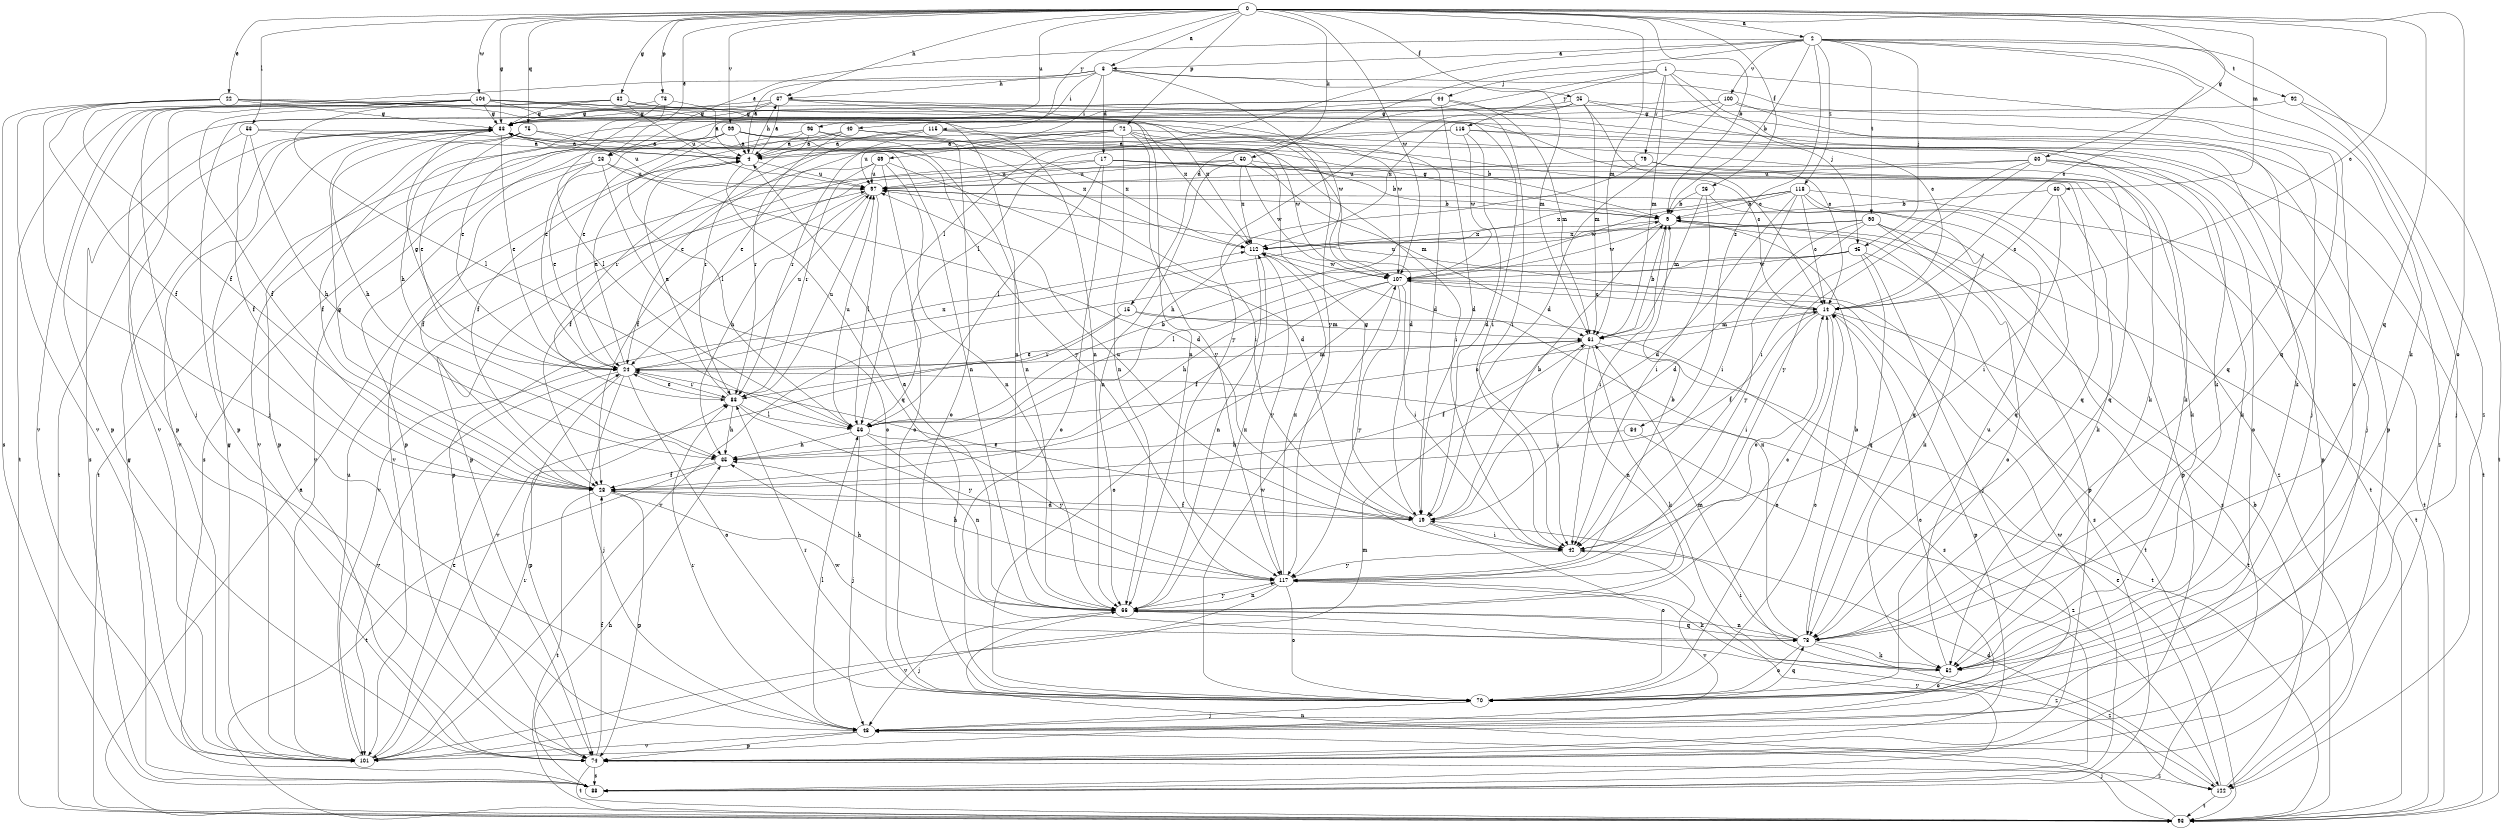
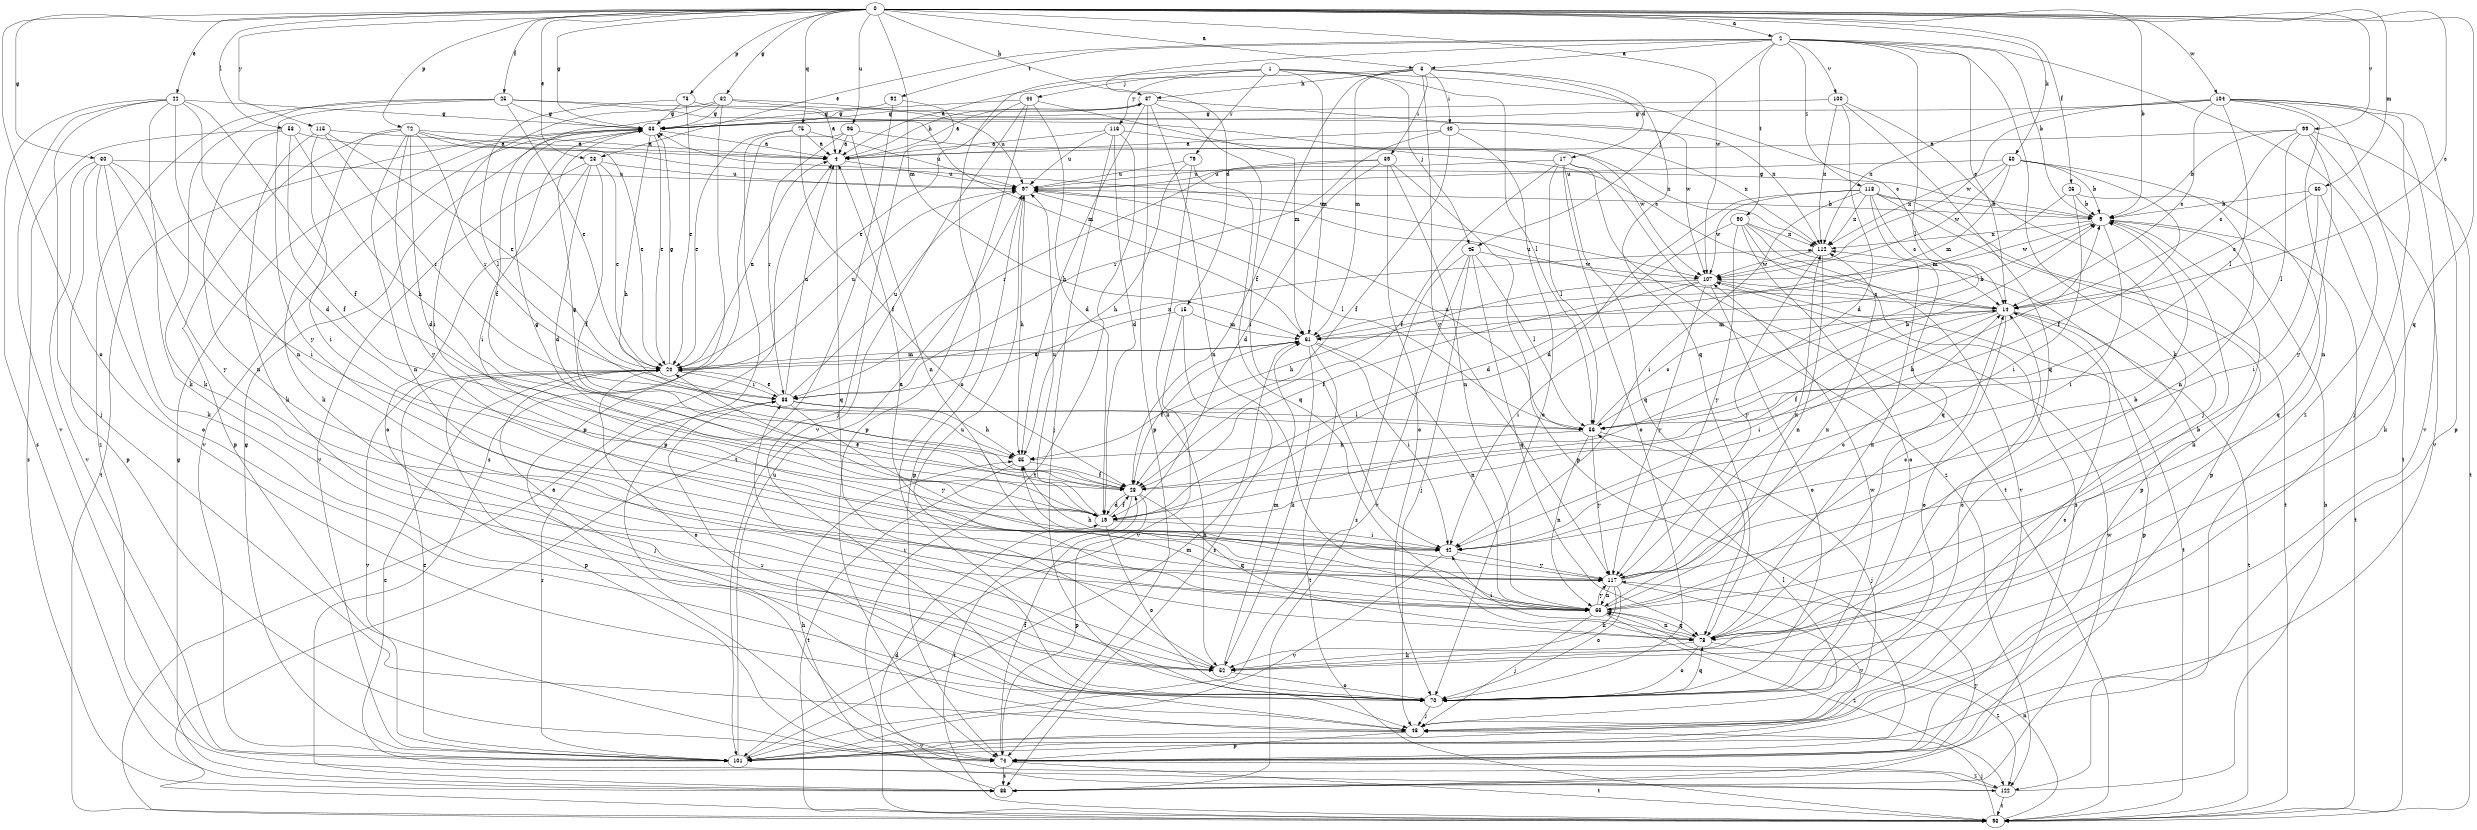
  strict digraph {
    0
    2
    3
    9
    14
    22
    23
    25
    26
    30
    32
    33
    37
    50
    53
    60
    61
    70
    72
    73
    75
    78
    96
    99
    104
    107
    115
    45
    56
    15
    52
-   84
    90
    92
    100
    118
    122
    4
    17
    28
    39
    40
    117
    42
    93
    112
    97
    74
    88
    101
    19
    48
    66
    24
    n55 [label=35]
    83
    1
    44
    79
    116
    0 -> 2 [label=a]
    0 -> 3 [label=a]
    0 -> 9 [label=b]
    0 -> 14 [label=c]
    0 -> 22 [label=e]
    0 -> 23 [label=e]
    0 -> 25 [label=f]
    0 -> 26 [label=f]
    0 -> 30 [label=g]
    0 -> 32 [label=g]
    0 -> 33 [label=g]
    0 -> 37 [label=h]
    0 -> 50 [label=k]
    0 -> 53 [label=l]
    0 -> 60 [label=m]
    0 -> 61 [label=m]
    0 -> 70 [label=o]
    0 -> 72 [label=p]
    0 -> 73 [label=p]
    0 -> 75 [label=q]
    0 -> 78 [label=q]
    0 -> 96 [label=u]
    0 -> 99 [label=v]
    0 -> 104 [label=w]
    0 -> 107 [label=w]
    0 -> 115 [label=y]
    2 -> 3 [label=a]
    2 -> 9 [label=b]
    2 -> 14 [label=c]
    2 -> 23 [label=e]
    2 -> 45 [label=j]
    2 -> 56 [label=l]
    2 -> 15 [label=d]
    2 -> 52 [label=k]
-   2 -> 84 [label=s]
    2 -> 90 [label=t]
    2 -> 92 [label=t]
    2 -> 100 [label=v]
    2 -> 118 [label=z]
    2 -> 122 [label=z]
    3 -> 37 [label=h]
    3 -> 61 [label=m]
    3 -> 78 [label=q]
    3 -> 4 [label=a]
    3 -> 17 [label=d]
    3 -> 28 [label=f]
    3 -> 39 [label=i]
    3 -> 40 [label=i]
    3 -> 117 [label=y]
    9 -> 33 [label=g]
    9 -> 107 [label=w]
    9 -> 52 [label=k]
    9 -> 42 [label=i]
    9 -> 93 [label=t]
    9 -> 112 [label=x]
    14 -> 61 [label=m]
    14 -> 70 [label=o]
    14 -> 28 [label=f]
    14 -> 42 [label=i]
    14 -> 93 [label=t]
    14 -> 97 [label=u]
    14 -> 74 [label=p]
    22 -> 33 [label=g]
    22 -> 52 [label=k]
    22 -> 28 [label=f]
    22 -> 88 [label=s]
    22 -> 101 [label=v]
    22 -> 19 [label=d]
    22 -> 48 [label=j]
    22 -> 66 [label=n]
    23 -> 70 [label=o]
    23 -> 28 [label=f]
    23 -> 97 [label=u]
    23 -> 101 [label=v]
    23 -> 19 [label=d]
    23 -> 24 [label=e]
    25 -> 14 [label=c]
    25 -> 33 [label=g]
    25 -> 61 [label=m]
    25 -> 52 [label=k]
    25 -> 122 [label=z]
    25 -> 117 [label=y]
    25 -> 24 [label=e]
    26 -> 9 [label=b]
    26 -> 61 [label=m]
    26 -> 78 [label=q]
    26 -> 42 [label=i]
    30 -> 70 [label=o]
    30 -> 52 [label=k]
    30 -> 117 [label=y]
    30 -> 42 [label=i]
    30 -> 97 [label=u]
    30 -> 74 [label=p]
    30 -> 101 [label=v]
    32 -> 33 [label=g]
    32 -> 28 [label=f]
    32 -> 42 [label=i]
    32 -> 112 [label=x]
    32 -> 97 [label=u]
    32 -> 74 [label=p]
    33 -> 4 [label=a]
    33 -> 42 [label=i]
    33 -> 93 [label=t]
    33 -> 101 [label=v]
    33 -> 24 [label=e]
    33 -> n55 [label=h]
    37 -> 33 [label=g]
    37 -> 107 [label=w]
    37 -> 4 [label=a]
    37 -> 42 [label=i]
    37 -> 74 [label=p]
    37 -> 66 [label=n]
    37 -> n55 [label=h]
    50 -> 9 [label=b]
    50 -> 61 [label=m]
    50 -> 107 [label=w]
    50 -> 28 [label=f]
    50 -> 112 [label=x]
    50 -> 97 [label=u]
    50 -> 66 [label=n]
    53 -> 4 [label=a]
    53 -> 28 [label=f]
    53 -> 88 [label=s]
    53 -> 66 [label=n]
    53 -> n55 [label=h]
    60 -> 9 [label=b]
    60 -> 14 [label=c]
    60 -> 52 [label=k]
    60 -> 42 [label=i]
    61 -> 9 [label=b]
    61 -> 52 [label=k]
    61 -> 28 [label=f]
    61 -> 42 [label=i]
    61 -> 93 [label=t]
    61 -> 66 [label=n]
    61 -> 24 [label=e]
    70 -> 14 [label=c]
    70 -> 78 [label=q]
    70 -> 107 [label=w]
    70 -> 48 [label=j]
    70 -> 83 [label=r]
    72 -> 107 [label=w]
    72 -> 52 [label=k]
    72 -> 4 [label=a]
    72 -> 117 [label=y]
    72 -> 74 [label=p]
    72 -> 19 [label=d]
    72 -> 66 [label=n]
    72 -> 24 [label=e]
    72 -> 83 [label=r]
    73 -> 33 [label=g]
    73 -> 56 [label=l]
    73 -> 4 [label=a]
    73 -> 24 [label=e]
    75 -> 4 [label=a]
    75 -> 28 [label=f]
    75 -> 97 [label=u]
    75 -> 74 [label=p]
    75 -> 24 [label=e]
    78 -> 9 [label=b]
    78 -> 70 [label=o]
    78 -> 52 [label=k]
    78 -> 122 [label=z]
    78 -> 42 [label=i]
    78 -> 112 [label=x]
    78 -> 66 [label=n]
    96 -> 4 [label=a]
    96 -> 112 [label=x]
    96 -> 88 [label=s]
    96 -> 66 [label=n]
    96 -> 83 [label=r]
    99 -> 9 [label=b]
    99 -> 14 [label=c]
    99 -> 56 [label=l]
    99 -> 4 [label=a]
    99 -> 117 [label=y]
    99 -> 93 [label=t]
    99 -> 101 [label=v]
    104 -> 14 [label=c]
    104 -> 33 [label=g]
    104 -> 107 [label=w]
    104 -> 56 [label=l]
    104 -> 93 [label=t]
    104 -> 112 [label=x]
    104 -> 74 [label=p]
    104 -> 101 [label=v]
    104 -> 48 [label=j]
    104 -> 66 [label=n]
    107 -> 14 [label=c]
    107 -> 70 [label=o]
    107 -> 28 [label=f]
    107 -> 117 [label=y]
    107 -> 42 [label=i]
    107 -> 93 [label=t]
    107 -> n55 [label=h]
    115 -> 52 [label=k]
    115 -> 4 [label=a]
    115 -> 42 [label=i]
    115 -> 24 [label=e]
    115 -> 83 [label=r]
    45 -> 78 [label=q]
    45 -> 107 [label=w]
    45 -> 56 [label=l]
    45 -> 88 [label=s]
    45 -> 101 [label=v]
    45 -> 48 [label=j]
    56 -> 9 [label=b]
    56 -> 14 [label=c]
    56 -> 117 [label=y]
    56 -> 97 [label=u]
    56 -> 48 [label=j]
    56 -> 66 [label=n]
    56 -> n55 [label=h]
    15 -> 61 [label=m]
    15 -> 88 [label=s]
    15 -> 101 [label=v]
    15 -> 83 [label=r]
    52 -> 61 [label=m]
    52 -> 70 [label=o]
    52 -> 97 [label=u]
-   84 -> 122 [label=z]
-   84 -> n55 [label=h]
    90 -> 70 [label=o]
    90 -> 117 [label=y]
    90 -> 112 [label=x]
    90 -> 74 [label=p]
    90 -> 88 [label=s]
    90 -> 101 [label=v]
    90 -> 19 [label=d]
    92 -> 33 [label=g]
    92 -> 93 [label=t]
    92 -> 48 [label=j]
    100 -> 33 [label=g]
    100 -> 78 [label=q]
    100 -> 112 [label=x]
    100 -> 19 [label=d]
    100 -> 48 [label=j]
    118 -> 9 [label=b]
    118 -> 14 [label=c]
    118 -> 78 [label=q]
    118 -> 107 [label=w]
    118 -> 42 [label=i]
    118 -> 93 [label=t]
    118 -> 112 [label=x]
    118 -> 74 [label=p]
    118 -> 19 [label=d]
    122 -> 9 [label=b]
    122 -> 93 [label=t]
    122 -> 19 [label=d]
    122 -> 24 [label=e]
    4 -> 37 [label=h]
    4 -> 78 [label=q]
    4 -> 97 [label=u]
    17 -> 70 [label=o]
    17 -> 78 [label=q]
    17 -> 56 [label=l]
    17 -> 122 [label=z]
    17 -> 28 [label=f]
    17 -> 93 [label=t]
    17 -> 97 [label=u]
    28 -> 33 [label=g]
-   28 -> 78 [label=w]
+   28 -> 78 [label=q]
    28 -> 93 [label=t]
    28 -> 74 [label=p]
    28 -> 19 [label=d]
    39 -> 70 [label=o]
    39 -> 97 [label=u]
    39 -> 74 [label=p]
    39 -> 19 [label=d]
    39 -> 66 [label=n]
    39 -> 83 [label=r]
    40 -> 70 [label=o]
    40 -> 4 [label=a]
    40 -> 28 [label=f]
    40 -> 112 [label=x]
    40 -> 83 [label=r]
    117 -> 9 [label=b]
    117 -> 14 [label=c]
    117 -> 70 [label=o]
    117 -> 52 [label=k]
    117 -> 112 [label=x]
    117 -> 101 [label=v]
    117 -> 66 [label=n]
    117 -> n55 [label=h]
    42 -> 117 [label=y]
    42 -> 101 [label=v]
    93 -> 4 [label=a]
    93 -> 48 [label=j]
    93 -> 66 [label=n]
    112 -> 107 [label=w]
    112 -> 117 [label=y]
    112 -> 66 [label=n]
    97 -> 9 [label=b]
    97 -> 56 [label=l]
    97 -> 74 [label=p]
    97 -> n55 [label=h]
    74 -> 122 [label=z]
    74 -> 28 [label=f]
    74 -> 93 [label=t]
    74 -> 88 [label=s]
    88 -> 33 [label=g]
    88 -> 107 [label=w]
    88 -> 117 [label=y]
    88 -> n55 [label=h]
    101 -> 33 [label=g]
    101 -> 61 [label=m]
    101 -> 97 [label=u]
    101 -> 24 [label=e]
    101 -> 83 [label=r]
    19 -> 9 [label=b]
    19 -> 33 [label=g]
    19 -> 70 [label=o]
    19 -> 28 [label=f]
    19 -> 42 [label=i]
    19 -> 97 [label=u]
    19 -> 24 [label=e]
    48 -> 14 [label=c]
    48 -> 56 [label=l]
    48 -> 74 [label=p]
    48 -> 101 [label=v]
    48 -> 83 [label=r]
    66 -> 14 [label=c]
    66 -> 78 [label=q]
    66 -> 122 [label=z]
    66 -> 4 [label=a]
    66 -> 117 [label=y]
    66 -> 112 [label=x]
    66 -> 48 [label=j]
    66 -> n55 [label=h]
    24 -> 33 [label=g]
    24 -> 61 [label=m]
    24 -> 70 [label=o]
    24 -> 4 [label=a]
    24 -> 112 [label=x]
    24 -> 97 [label=u]
    24 -> 74 [label=p]
    24 -> 101 [label=v]
    24 -> 48 [label=j]
    24 -> 83 [label=r]
    n55 -> 28 [label=f]
    n55 -> 93 [label=t]
    83 -> 56 [label=l]
    83 -> 4 [label=a]
    83 -> 117 [label=y]
    83 -> 97 [label=u]
    83 -> 24 [label=e]
    83 -> n55 [label=h]
    1 -> 14 [label=c]
    1 -> 61 [label=m]
    1 -> 70 [label=o]
    1 -> 45 [label=j]
    1 -> 56 [label=l]
    1 -> 44 [label=j]
    1 -> 79 [label=r]
    1 -> 116 [label=y]
    44 -> 33 [label=g]
    44 -> 61 [label=m]
    44 -> 74 [label=p]
    44 -> 101 [label=v]
    44 -> 19 [label=d]
    44 -> 24 [label=e]
    79 -> 78 [label=q]
    79 -> 52 [label=k]
    79 -> 97 [label=u]
    79 -> n55 [label=h]
    116 -> 107 [label=w]
    116 -> 4 [label=a]
    116 -> 93 [label=t]
    116 -> 97 [label=u]
    116 -> 19 [label=d]
    116 -> 48 [label=j]
  }
